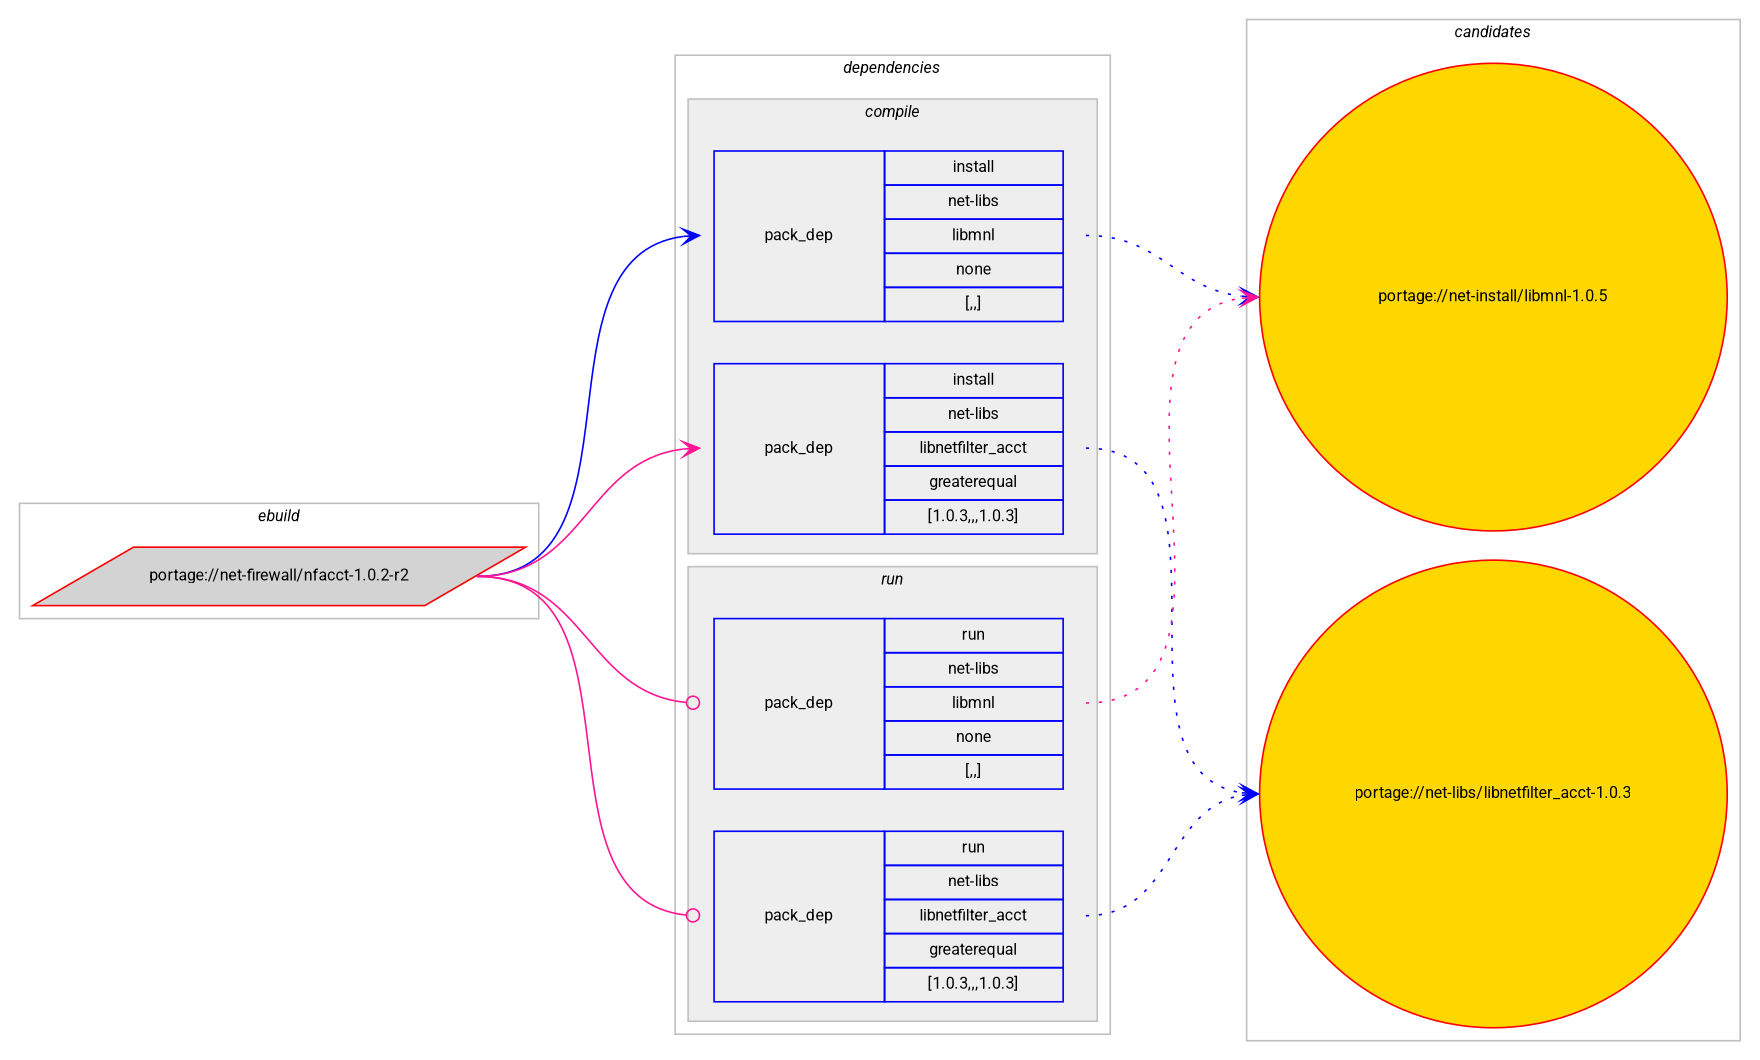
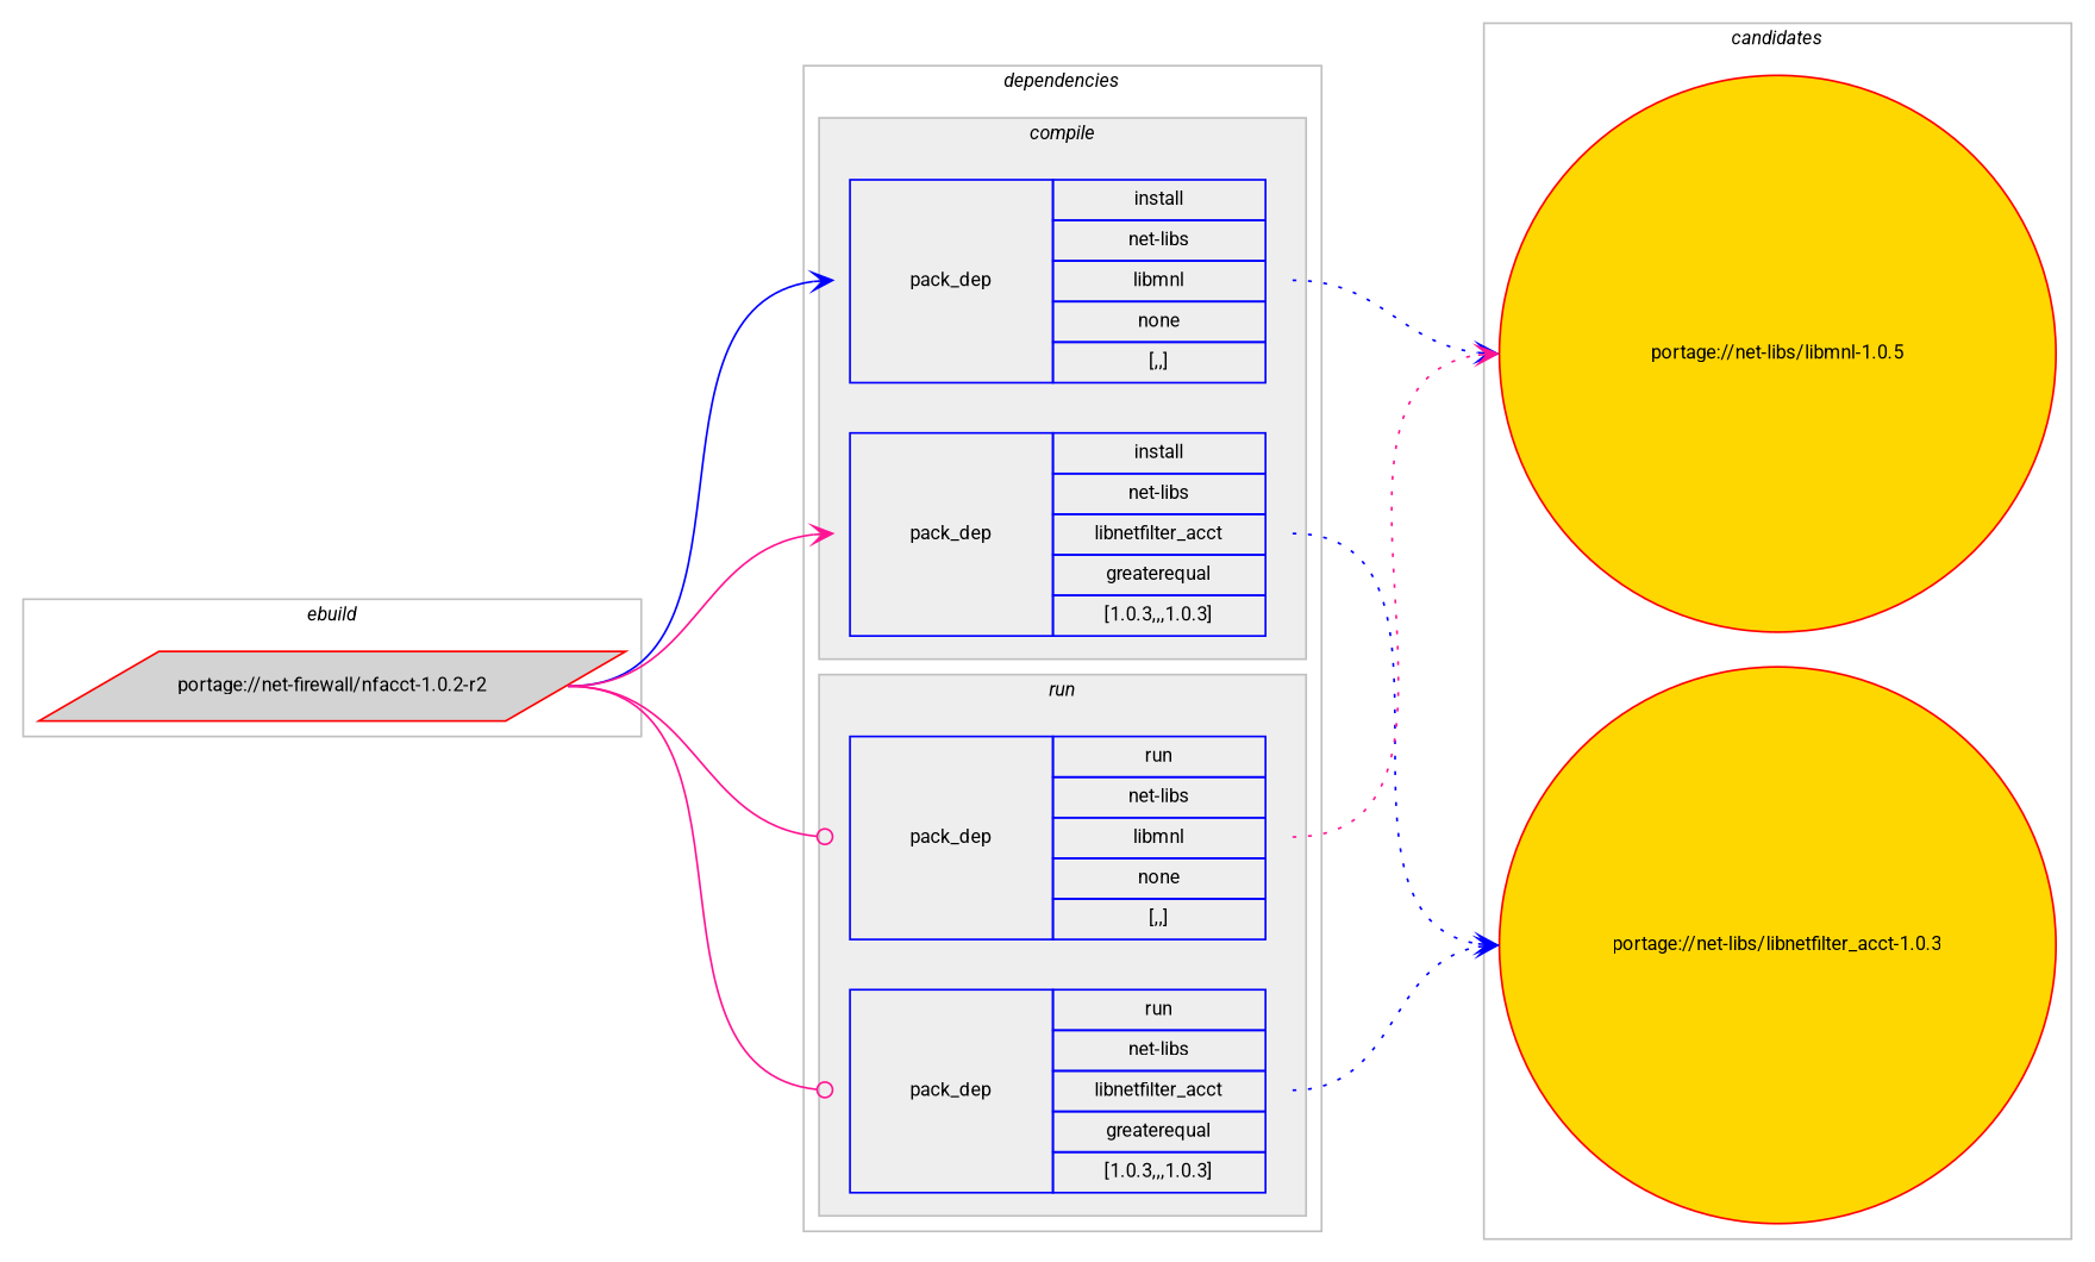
  digraph {
    compound=true
    concentrate=true
    fontname=Roboto
    fontsize=10
    newrank=true
    rankdir=LR
    ranksep=1.5
    node [color=blue fontname=Roboto fontsize=10 shape=none]
    edge [arrowhead=vee headport=w style=solid tailport=e weight=20 color=blue fontname=Roboto]
    n1 [color=red label="portage://net-firewall/nfacct-1.0.2-r2" width=4 style=filled fillcolor=lightgrey shape=parallelogram]
    n2 [label=<<TABLE BORDER="0" CELLBORDER="1" CELLSPACING="0" CELLPADDING="4" WIDTH="220"><TR><TD ROWSPAN="6" CELLPADDING="30">pack_dep</TD></TR><TR><TD WIDTH="110">install</TD></TR><TR><TD>net-libs</TD></TR><TR><TD>libmnl</TD></TR><TR><TD>none</TD></TR><TR><TD>[,,]</TD></TR></TABLE>>]
    n3 [label=<<TABLE BORDER="0" CELLBORDER="1" CELLSPACING="0" CELLPADDING="4" WIDTH="220"><TR><TD ROWSPAN="6" CELLPADDING="30">pack_dep</TD></TR><TR><TD WIDTH="110">install</TD></TR><TR><TD>net-libs</TD></TR><TR><TD>libnetfilter_acct</TD></TR><TR><TD>greaterequal</TD></TR><TR><TD>[1.0.3,,,1.0.3]</TD></TR></TABLE>>]
    n4 [label=<<TABLE BORDER="0" CELLBORDER="1" CELLSPACING="0" CELLPADDING="4" WIDTH="220"><TR><TD ROWSPAN="6" CELLPADDING="30">pack_dep</TD></TR><TR><TD WIDTH="110">run</TD></TR><TR><TD>net-libs</TD></TR><TR><TD>libmnl</TD></TR><TR><TD>none</TD></TR><TR><TD>[,,]</TD></TR></TABLE>>]
    n5 [label=<<TABLE BORDER="0" CELLBORDER="1" CELLSPACING="0" CELLPADDING="4" WIDTH="220"><TR><TD ROWSPAN="6" CELLPADDING="30">pack_dep</TD></TR><TR><TD WIDTH="110">run</TD></TR><TR><TD>net-libs</TD></TR><TR><TD>libnetfilter_acct</TD></TR><TR><TD>greaterequal</TD></TR><TR><TD>[1.0.3,,,1.0.3]</TD></TR></TABLE>>]
-   n6 [color=red label="portage://net-install/libmnl-1.0.5" width=4 style=filled fillcolor=gold shape=circle]
+   n6 [color=red label="portage://net-libs/libmnl-1.0.5" width=4 style=filled fillcolor=gold shape=circle]
    n7 [color=red label="portage://net-libs/libnetfilter_acct-1.0.3" width=4 style=filled fillcolor=gold shape=circle]
    subgraph cluster_1 {
      color=gray
      label=<<i>ebuild</i>>
      n1
    }
    subgraph cluster_2 {
      color=gray
      label=<<i>dependencies</i>>
      subgraph cluster_3 {
        color=gray
        fillcolor="#eeeeee"
        label=<<i>compile</i>>
        style=filled
        subgraph sub_4 {
          color=gray
          fillcolor="#eeeeee"
          label=<<i>compile</i>>
          style=filled
          n2
        }
        subgraph sub_5 {
          color=gray
          fillcolor="#eeeeee"
          label=<<i>compile</i>>
          style=filled
          n3
        }
      }
      subgraph cluster_6 {
        color=gray
        fillcolor="#eeeeee"
        label=<<i>compile and run</i>>
        style=filled
      }
      subgraph cluster_7 {
        color=gray
        fillcolor="#eeeeee"
        label=<<i>run</i>>
        style=filled
        subgraph sub_8 {
          color=gray
          fillcolor="#eeeeee"
          label=<<i>run</i>>
          style=filled
          n4
        }
        subgraph sub_9 {
          color=gray
          fillcolor="#eeeeee"
          label=<<i>run</i>>
          style=filled
          n5
        }
      }
    }
    subgraph cluster_10 {
      color=gray
      label=<<i>candidates</i>>
      rank=same
      subgraph sub_11 {
        color=black
        label=<<i>candidates</i>>
        nodesep=1
        rank=same
        n6
      }
      subgraph sub_12 {
        color=black
        label=<<i>candidates</i>>
        nodesep=1
        rank=same
        n7
      }
      subgraph sub_13 {
        color=black
        label=<<i>candidates</i>>
        nodesep=1
        rank=same
        n6
      }
      subgraph sub_14 {
        color=black
        label=<<i>candidates</i>>
        nodesep=1
        rank=same
        n7
      }
    }
    n1 -> n2
    n1 -> n3 [color=deeppink]
    n1 -> n4 [arrowhead=odot color=deeppink]
    n1 -> n5 [arrowhead=odot color=deeppink]
    n2 -> n6 [style=dotted weight=100]
    n3 -> n7 [style=dotted weight=100]
    n4 -> n6 [style=dotted weight=100 color=deeppink]
    n5 -> n7 [style=dotted weight=100]
  }
